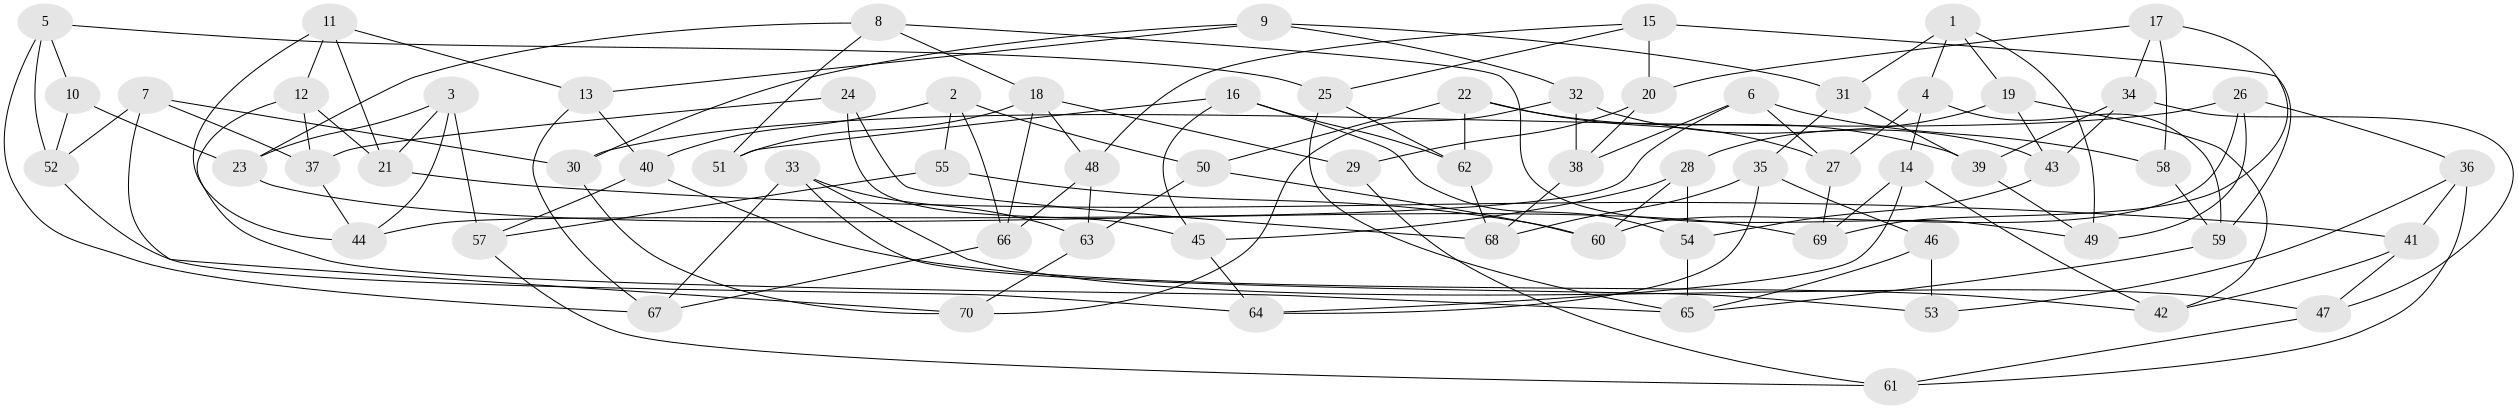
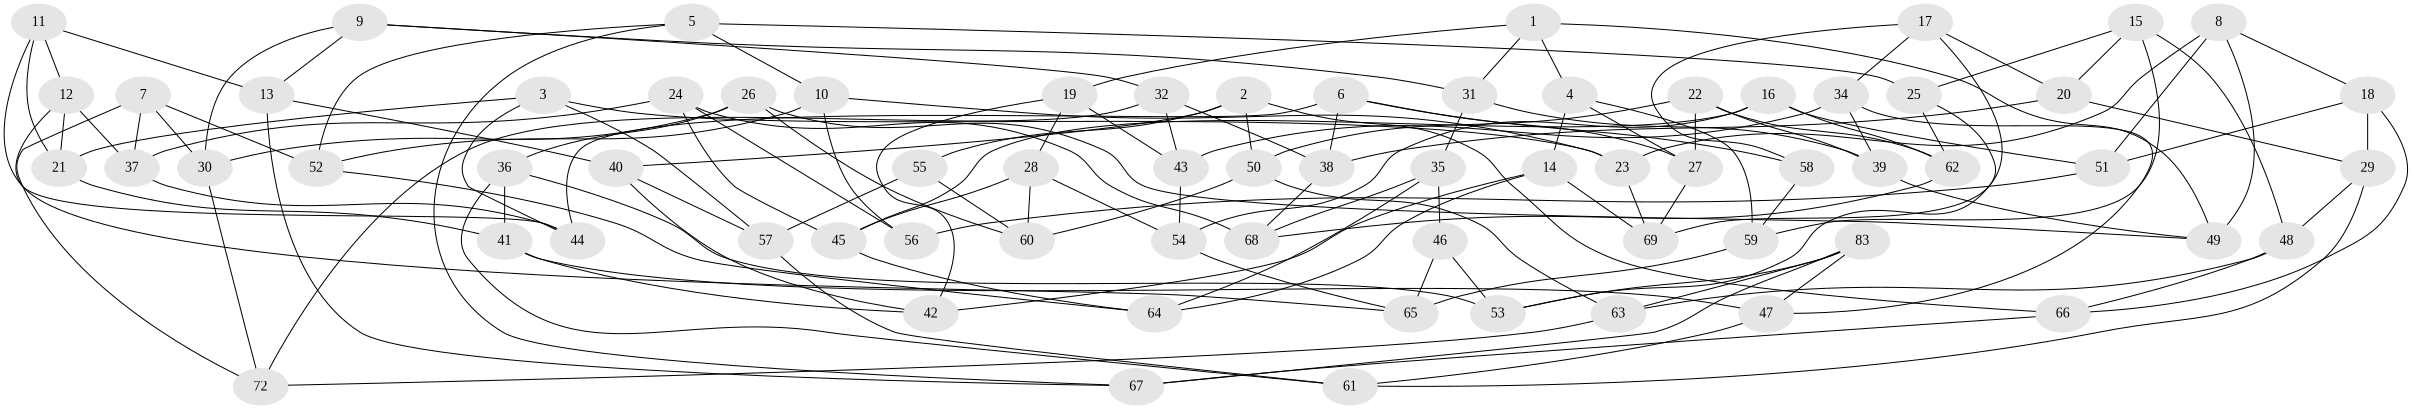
  graph {
    fontname="Liberation Serif"
    node [color=gray90 fontname="Liberation Serif" style=filled]
    edge [fontname="Liberation Serif"]
    1
    4
    19
    31
    49
    14
    27
    59
    42
    28
    43
    39
    35
    2
    40
    50
    55
    66
    57
    60
    63
    67
    3
    21
    23
    44
    41
    69
    61
    64
    65
    5
    10
    25
    52
+   56
    62
    53
    6
    38
    58
    68
    7
    30
    37
-   70
+   70 [label=72]
    8
    18
    51
    29
    9
    13
    32
    11
    12
    15
    20
    48
    16
    45
    54
    17
    34
    47
    22
    24
    26
    36
    46
-   33
+   33 [label=83]
    1 -- 4
    1 -- 19
    1 -- 31
    1 -- 49
    4 -- 14
    4 -- 27
    4 -- 59
    19 -- 42
    19 -- 28
    19 -- 43
    31 -- 39
    31 -- 35
    14 -- 42
    14 -- 69
    14 -- 64
    27 -- 69
    59 -- 65
    28 -- 60
    28 -- 45
    28 -- 54
    43 -- 54
    39 -- 49
    35 -- 64
    35 -- 68
    35 -- 46
    2 -- 40
    2 -- 50
    2 -- 55
    2 -- 66
    40 -- 42
    40 -- 57
    50 -- 60
    50 -- 63
    55 -- 57
    55 -- 60
    66 -- 67
    57 -- 61
    63 -- 70
    3 -- 57
    3 -- 21
    3 -- 23
    3 -- 44
    21 -- 41
    23 -- 69
    41 -- 42
    41 -- 47
    5 -- 67
    5 -- 10
    5 -- 25
    5 -- 52
    10 -- 23
    10 -- 52
+   10 -- 56
    25 -- 62
-   25 -- 65
+   25 -- 53
    52 -- 64
    62 -- 68
    6 -- 27
    6 -- 44
    6 -- 38
    6 -- 58
    38 -- 68
    58 -- 59
    7 -- 52
    7 -- 30
    7 -- 37
    7 -- 70
    30 -- 70
    37 -- 44
    8 -- 49
    8 -- 23
    8 -- 18
    8 -- 51
    18 -- 66
    18 -- 51
    18 -- 29
+   51 -- 56
    29 -- 61
-   18 -- 48
+   29 -- 48
    9 -- 31
    9 -- 30
    9 -- 13
    9 -- 32
    13 -- 40
    13 -- 67
    32 -- 43
    32 -- 38
    32 -- 70
    11 -- 21
    11 -- 44
    11 -- 13
    11 -- 12
    12 -- 21
    12 -- 65
    12 -- 37
    15 -- 59
    15 -- 25
    15 -- 20
    15 -- 48
    20 -- 38
    20 -- 29
    48 -- 66
    48 -- 63
    16 -- 62
    16 -- 51
    16 -- 45
    16 -- 54
    45 -- 64
    54 -- 65
    17 -- 69
    17 -- 58
    17 -- 20
    17 -- 34
    34 -- 43
    34 -- 39
    34 -- 47
    47 -- 61
    22 -- 27
    22 -- 39
    22 -- 50
    22 -- 62
+   24 -- 56
    24 -- 68
    24 -- 37
    24 -- 45
    26 -- 49
    26 -- 60
    26 -- 30
    26 -- 36
    36 -- 41
    36 -- 61
    36 -- 53
    46 -- 65
    46 -- 53
    33 -- 63
    33 -- 67
    33 -- 53
    33 -- 47
  }
